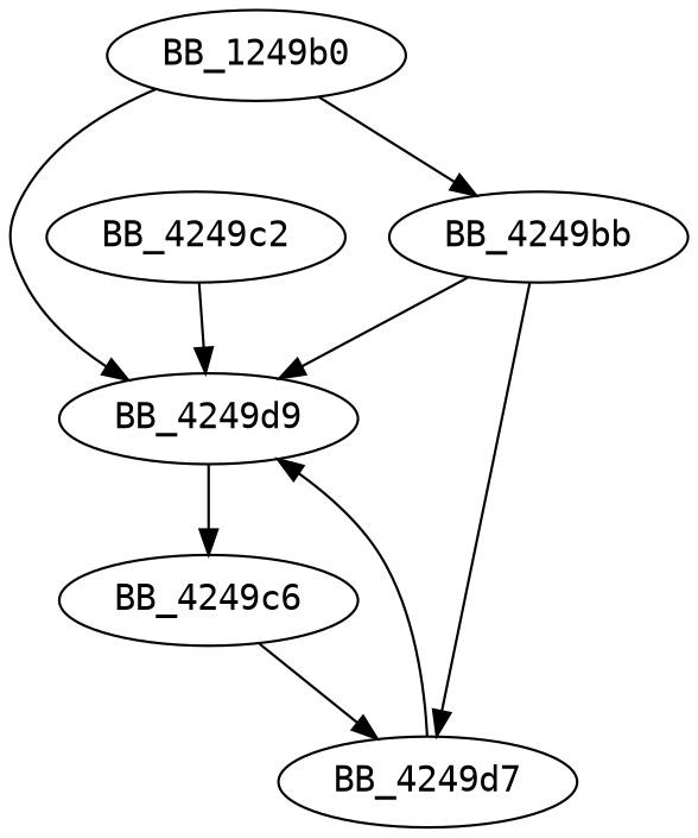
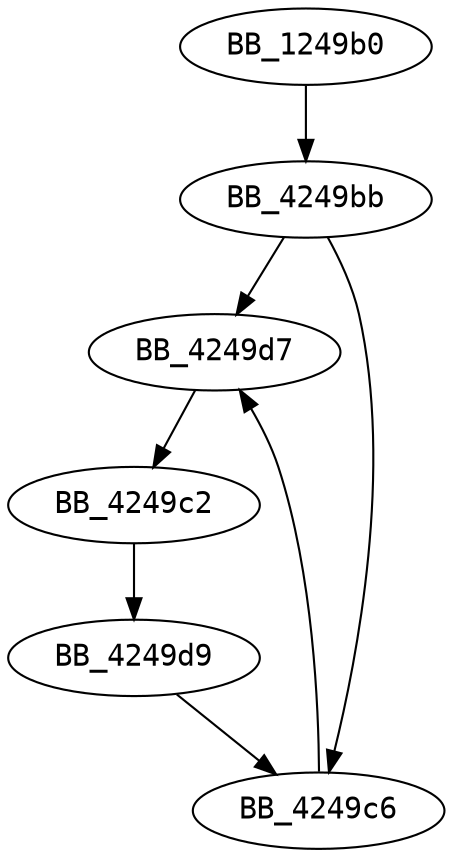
  digraph {
    fontname="DejaVu Sans Mono"
    node [fontname="DejaVu Sans Mono"]
    edge [fontname="DejaVu Sans Mono"]
    n1 [label=BB_1249b0]
    BB_4249bb
    BB_4249d9
    BB_4249d7
    BB_4249c6
    BB_4249c2
    n1 -> BB_4249bb
-   n1 -> BB_4249d9
-   BB_4249bb -> BB_4249d9
+   BB_4249bb -> BB_4249c6
    BB_4249bb -> BB_4249d7
    BB_4249d9 -> BB_4249c6
-   BB_4249d7 -> BB_4249d9
+   BB_4249d7 -> BB_4249c2
    BB_4249c6 -> BB_4249d7
    BB_4249c2 -> BB_4249d9
  }
